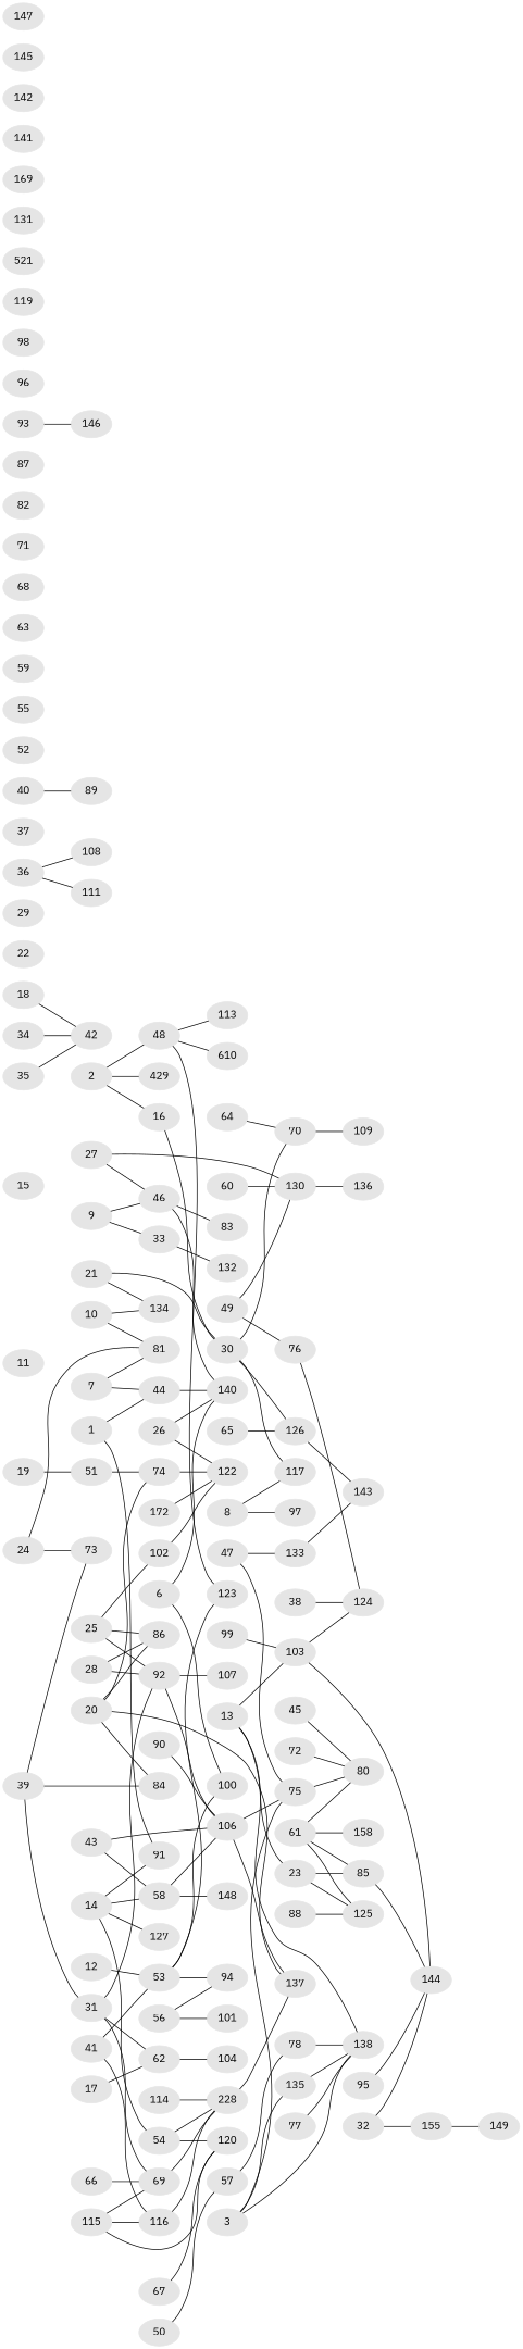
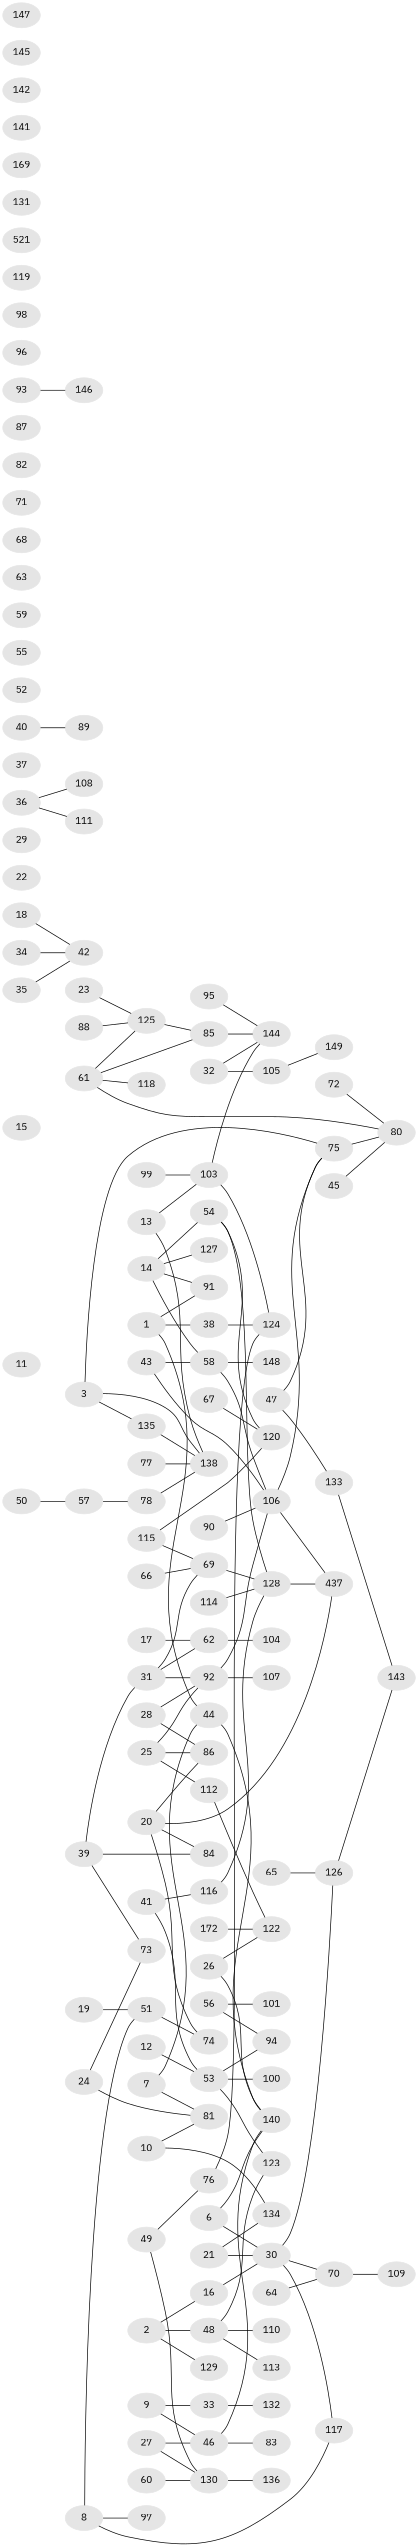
  graph {
    fontname="IBM Plex Sans"
    rankdir=LR
    node [color=gray90 fontname="IBM Plex Sans" style=filled]
    edge [fontname="IBM Plex Sans"]
    1
    38
    44
    91
    124
    140
    2
    16
    48
-   129 [label=429]
+   129
    30
-   110 [label=610]
+   110
    113
    123
    3
    75
    135
    138
    80
    51
    74
    6
    117
    70
    126
    7
    81
    8
    97
    9
    33
    46
    132
    83
    10
    134
    11
    12
    53
    94
    100
    13
    23
    103
    85
    125
    64
    14
    54
    58
    127
    120
-   128 [label=228]
+   128
    148
    106
    15
    17
    62
    104
    18
    42
    19
    20
    86
    84
-   137
+   137 [label=437]
    122
    21
    22
    144
    24
    73
    25
    92
-   112 [label=102]
+   112
    107
    26
    27
    130
    136
    28
    29
    109
    143
    31
    69
    32
-   105 [label=155]
+   105
    149
    34
    99
    35
    36
    108
    111
    37
    39
    114
    40
    89
    41
    116
    56
    101
    43
    45
    47
    133
    49
    76
    50
    57
    78
    52
    55
    59
    60
    61
-   118 [label=158]
+   118
    63
    65
    66
    67
    68
    71
    72
    77
    82
    87
    88
    90
    93
    146
    95
    96
    98
    n137 [label=172]
    115
    119
    n140 [label=521]
    131
    n142 [label=169]
    141
    142
    145
    147
+   1 -- 38
    1 -- 44
    1 -- 91
    38 -- 124
    44 -- 140
    2 -- 16
    2 -- 48
    2 -- 129
    16 -- 30
    48 -- 110
    48 -- 113
    48 -- 123
    30 -- 117
    30 -- 70
    30 -- 126
    3 -- 75
    3 -- 135
    3 -- 138
    75 -- 80
    135 -- 138
    51 -- 74
-   74 -- 122
    6 -- 140
-   6 -- 100
+   6 -- 30
    70 -- 109
    126 -- 143
    7 -- 44
    7 -- 81
+   8 -- 51
    8 -- 117
    8 -- 97
    9 -- 33
    9 -- 46
    33 -- 132
    46 -- 140
    46 -- 83
    10 -- 81
    10 -- 134
    12 -- 53
    53 -- 123
    53 -- 94
    53 -- 100
    13 -- 138
-   13 -- 23
    13 -- 103
-   23 -- 85
+   125 -- 85
    23 -- 125
    103 -- 124
    103 -- 144
    85 -- 144
    64 -- 70
    14 -- 91
    14 -- 54
    14 -- 58
    14 -- 127
    54 -- 120
    54 -- 128
    58 -- 148
    58 -- 106
    128 -- 137
    106 -- 75
    106 -- 137
    17 -- 62
    62 -- 104
    18 -- 42
    19 -- 51
    20 -- 74
    20 -- 86
    20 -- 84
    20 -- 137
    21 -- 30
    21 -- 134
    24 -- 81
    24 -- 73
    25 -- 86
    25 -- 92
    25 -- 112
    92 -- 106
    92 -- 107
    112 -- 122
    26 -- 140
    26 -- 122
    27 -- 46
    27 -- 130
    130 -- 136
    28 -- 86
    28 -- 92
    31 -- 62
    31 -- 92
    31 -- 69
    69 -- 128
    32 -- 144
    32 -- 105
    105 -- 149
    34 -- 42
    99 -- 103
    35 -- 42
    36 -- 108
    36 -- 111
    39 -- 84
    39 -- 73
    39 -- 31
    114 -- 128
    40 -- 89
    41 -- 53
    41 -- 116
    116 -- 128
    56 -- 94
    56 -- 101
    43 -- 58
    43 -- 106
    45 -- 80
    47 -- 75
    47 -- 133
    133 -- 143
    49 -- 130
    49 -- 76
    76 -- 124
    50 -- 57
    57 -- 78
    78 -- 138
    60 -- 130
    61 -- 80
    61 -- 85
    61 -- 125
    61 -- 118
    65 -- 126
    66 -- 69
    67 -- 120
    72 -- 80
    77 -- 138
    88 -- 125
    90 -- 106
    93 -- 146
    95 -- 144
    n137 -- 122
    115 -- 120
    115 -- 69
-   115 -- 116
  }
